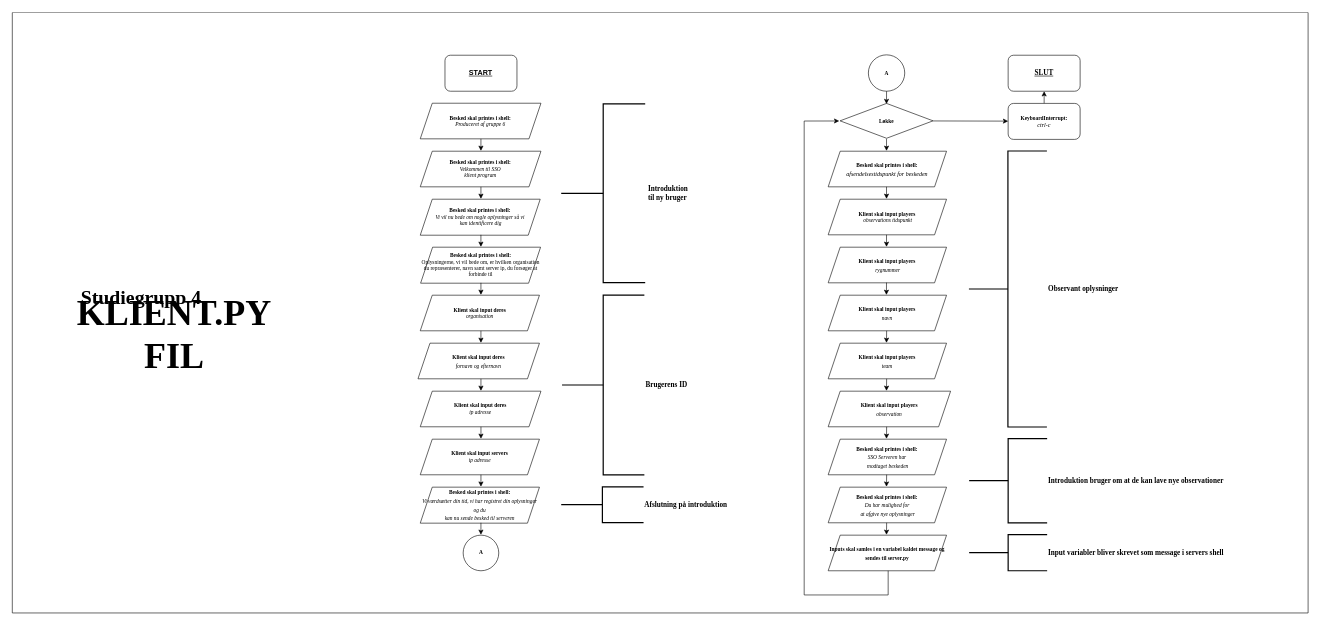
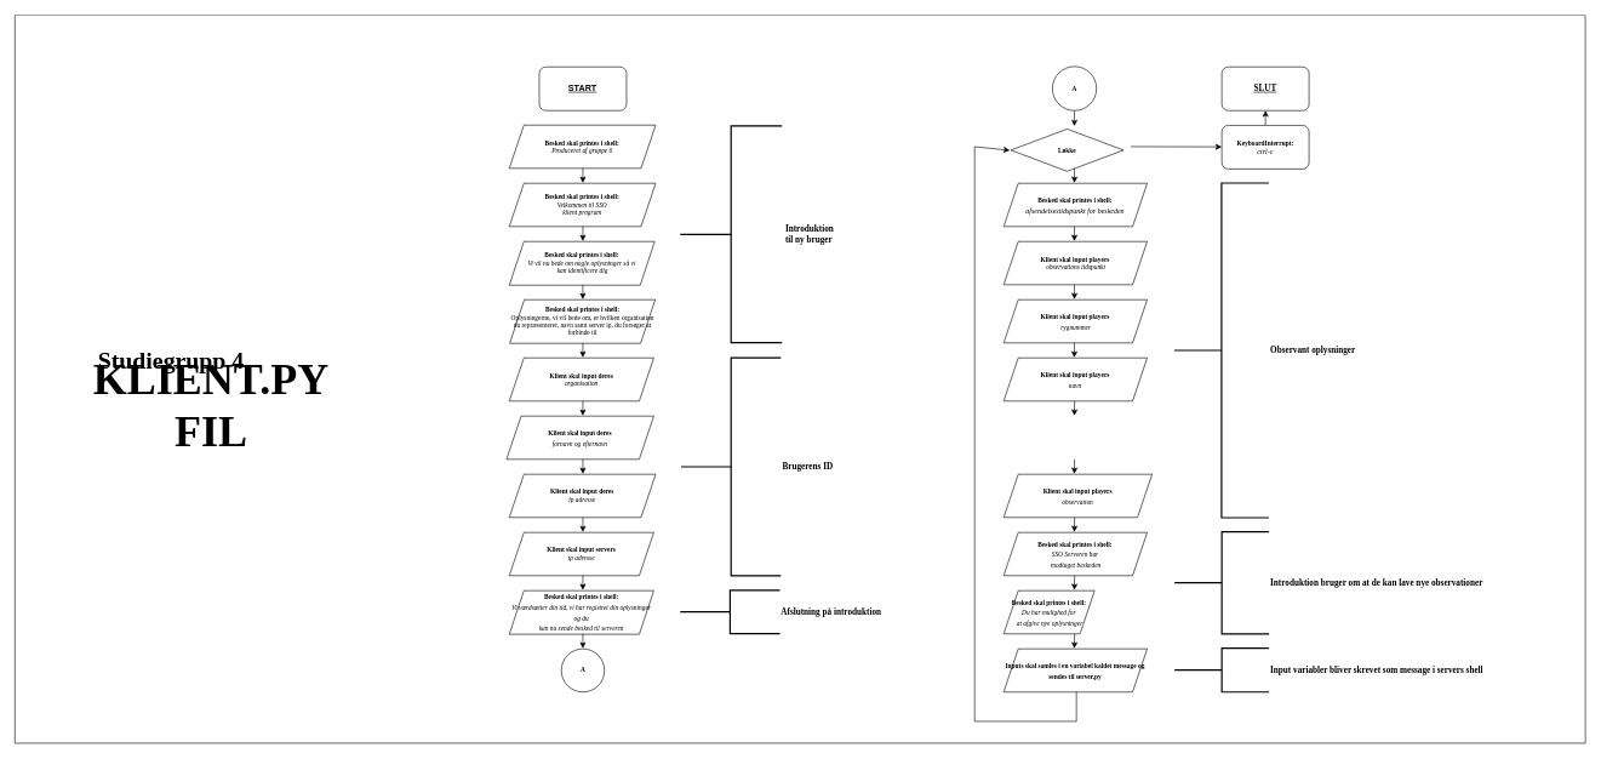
  <mxCell id="0" />
  <mxCell id="1" parent="0" />
  <mxCell id="2" value="" style="swimlane;startSize=0;swimlaneFillColor=default;" vertex="1" parent="1"><mxGeometry x="20" y="20.37" width="2160" height="1000.63" as="geometry" /></mxCell>
  <mxCell id="3" value="&lt;font style=&quot;font-size: 9px;&quot;&gt;&lt;b&gt;Besked skal printes i shell: &lt;br&gt;&lt;/b&gt;&lt;i&gt;Vi værdsætter din tid, vi har registret din oplysninger og du &lt;br&gt;kan nu sende besked til serveren&lt;/i&gt;&lt;/font&gt;" style="shape=parallelogram;perimeter=parallelogramPerimeter;whiteSpace=wrap;html=1;fixedSize=1;fontFamily=Avenir Next;" parent="2" vertex="1"><mxGeometry x="680" y="790.95" width="198.74" height="60" as="geometry" /></mxCell>
  <mxCell id="4" value="&lt;b&gt;Klient skal input servers&lt;br&gt;&lt;/b&gt;&lt;i&gt;ip adresse&lt;/i&gt;" style="shape=parallelogram;perimeter=parallelogramPerimeter;whiteSpace=wrap;html=1;fixedSize=1;fontFamily=Avenir Next;fontSize=9;" parent="2" vertex="1"><mxGeometry x="680" y="710.95" width="198.74" height="59.37" as="geometry" /></mxCell>
  <mxCell id="5" value="&lt;font style=&quot;font-size: 9px;&quot;&gt;&lt;b&gt;Besked skal printes i shell:&lt;/b&gt; &lt;br&gt;&lt;i&gt;Velkommen til SSO &lt;br style=&quot;font-size: 9px;&quot;&gt;klient program&lt;/i&gt;&lt;/font&gt;" style="shape=parallelogram;perimeter=parallelogramPerimeter;whiteSpace=wrap;html=1;fixedSize=1;fontFamily=Avenir Next;align=center;verticalAlign=middle;fontSize=9;" parent="2" vertex="1"><mxGeometry x="680" y="230.95" width="201.24" height="59.37" as="geometry" /></mxCell>
  <mxCell id="6" value="&lt;b&gt;Besked skal printes i shell:&lt;br&gt;&lt;/b&gt;&lt;i&gt;Vi vil nu bede om nogle oplysninger så vi&lt;br style=&quot;font-size: 9px;&quot;&gt;&amp;nbsp;kan identificere dig&lt;/i&gt;" style="shape=parallelogram;perimeter=parallelogramPerimeter;whiteSpace=wrap;html=1;fixedSize=1;fontFamily=Avenir Next;fontSize=9;" parent="2" vertex="1"><mxGeometry x="680" y="310.95" width="200" height="60" as="geometry" /></mxCell>
  <mxCell id="7" value="&lt;b&gt;Besked skal printes i shell:&lt;/b&gt;&lt;div style=&quot;font-size: 9px;&quot;&gt;&lt;span style=&quot;background-color: initial;&quot;&gt;Oplysningerne, vi vil bede om, er hvilken organisation du repræsenterer, navn samt server ip, du forsøger at forbinde til&lt;/span&gt;&lt;/div&gt;" style="shape=parallelogram;perimeter=parallelogramPerimeter;whiteSpace=wrap;html=1;fixedSize=1;fontFamily=Avenir Next;fontSize=9;" parent="2" vertex="1"><mxGeometry x="680.62" y="390.95" width="200" height="60" as="geometry" /></mxCell>
  <mxCell id="8" value="&lt;b&gt;Klient skal input deres &lt;/b&gt;&lt;br&gt;&lt;i style=&quot;&quot;&gt;organisation&lt;/i&gt;" style="shape=parallelogram;perimeter=parallelogramPerimeter;whiteSpace=wrap;html=1;fixedSize=1;fontFamily=Avenir Next;fontSize=9;" parent="2" vertex="1"><mxGeometry x="680" y="470.95" width="198.74" height="59.37" as="geometry" /></mxCell>
  <mxCell id="9" value="&lt;font style=&quot;font-size: 9px;&quot;&gt;&lt;b&gt;Klient skal input deres&lt;br&gt;&lt;/b&gt;&lt;i style=&quot;&quot;&gt;fornavn og efternavn&lt;/i&gt;&lt;/font&gt;" style="shape=parallelogram;perimeter=parallelogramPerimeter;whiteSpace=wrap;html=1;fixedSize=1;fontFamily=Avenir Next;" parent="2" vertex="1"><mxGeometry x="676.24" y="550.95" width="202.5" height="59.37" as="geometry" /></mxCell>
  <mxCell id="10" value="&lt;b&gt;Klient skal input deres &lt;br&gt;&lt;/b&gt;&lt;i&gt;ip adresse&lt;/i&gt;" style="shape=parallelogram;perimeter=parallelogramPerimeter;whiteSpace=wrap;html=1;fixedSize=1;fontFamily=Avenir Next;fontSize=9;" parent="2" vertex="1"><mxGeometry x="680" y="630.95" width="201.24" height="59.37" as="geometry" /></mxCell>
  <mxCell id="11" value="&lt;b&gt;Besked skal printes i shell:&lt;/b&gt; &lt;br&gt;&lt;i&gt;Produceret af gruppe 6&lt;/i&gt;" style="shape=parallelogram;perimeter=parallelogramPerimeter;whiteSpace=wrap;html=1;fixedSize=1;fontFamily=Avenir Next;fontSize=9;" parent="2" vertex="1"><mxGeometry x="680" y="150.95" width="201.24" height="59.37" as="geometry" /></mxCell>
  <mxCell id="12" value="START" style="rounded=1;whiteSpace=wrap;html=1;fontStyle=5;" vertex="1" parent="2"><mxGeometry x="721.24" y="70.95" width="120" height="60" as="geometry" /></mxCell>
  <mxCell id="13" value="A" style="ellipse;whiteSpace=wrap;html=1;aspect=fixed;fontFamily=Avenir Next;fontSize=9;fontStyle=1" parent="2" vertex="1"><mxGeometry x="751.55" y="870.95" width="59.37" height="59.37" as="geometry" /></mxCell>
  <mxCell id="14" value="Brugerens ID" style="strokeWidth=2;html=1;shape=mxgraph.flowchart.annotation_2;align=left;labelPosition=right;pointerEvents=1;fontFamily=Avenir Next;fontStyle=1;" vertex="1" parent="2"><mxGeometry x="916.37" y="470.95" width="137.25" height="299.37" as="geometry" /></mxCell>
  <mxCell id="15" value="&amp;nbsp;Introduktion&lt;br style=&quot;border-color: var(--border-color);&quot;&gt;&lt;span style=&quot;&quot;&gt;&amp;nbsp;til ny bruger&lt;/span&gt;" style="strokeWidth=2;html=1;shape=mxgraph.flowchart.annotation_2;align=left;labelPosition=right;pointerEvents=1;fontFamily=Avenir Next;fontStyle=1;" vertex="1" parent="2"><mxGeometry x="915" y="152.2" width="140" height="297.8" as="geometry" /></mxCell>
  <mxCell id="16" value="A" style="ellipse;whiteSpace=wrap;html=1;aspect=fixed;fontFamily=Avenir Next;fontStyle=1;fontSize=9;" parent="2" vertex="1"><mxGeometry x="1427" y="70.32" width="60.63" height="60.63" as="geometry" /></mxCell>
- <mxCell id="17" value="Løkke" style="rhombus;whiteSpace=wrap;html=1;fontFamily=Avenir Next;fontSize=9;fontStyle=1;" parent="2" vertex="1"><mxGeometry x="1379.82" y="151.26" width="155" height="58.12" as="geometry" /></mxCell>
+ <mxCell id="17" value="Løkke" style="rhombus;whiteSpace=wrap;html=1;fontFamily=Avenir Next;fontSize=9;fontStyle=1;" parent="2" vertex="1"><mxGeometry x="1369.82" y="156.26" width="155" height="58.12" as="geometry" /></mxCell>
  <mxCell id="18" value="&lt;div style=&quot;&quot;&gt;&lt;span style=&quot;background-color: initial;&quot;&gt;&lt;b style=&quot;&quot;&gt;&lt;font style=&quot;font-size: 9px;&quot;&gt;KeyboardInterrupt:&lt;/font&gt;&lt;/b&gt;&lt;/span&gt;&lt;br&gt;&lt;/div&gt;&lt;div style=&quot;&quot;&gt;&lt;font size=&quot;1&quot;&gt;&lt;i&gt;ctrl-c&lt;/i&gt;&lt;/font&gt;&lt;/div&gt;" style="rounded=1;whiteSpace=wrap;html=1;fontFamily=Avenir Next;fontSize=10;" parent="2" vertex="1"><mxGeometry x="1660" y="151.26" width="120" height="60" as="geometry" /></mxCell>
  <mxCell id="19" value="&lt;b style=&quot;font-size: 9px;&quot;&gt;Besked skal printes i shell:&lt;br&gt;&lt;/b&gt;&lt;font size=&quot;1&quot;&gt;&lt;i&gt;afsendelsestidspunkt for beskeden&lt;/i&gt;&lt;/font&gt;" style="shape=parallelogram;perimeter=parallelogramPerimeter;whiteSpace=wrap;html=1;fixedSize=1;fontFamily=Avenir Next;" parent="2" vertex="1"><mxGeometry x="1360" y="230.95" width="197.32" height="59.37" as="geometry" /></mxCell>
  <mxCell id="20" value="&lt;b style=&quot;font-size: 9px;&quot;&gt;Klient skal input players&lt;br style=&quot;font-size: 9px;&quot;&gt;&lt;/b&gt;&lt;i&gt;&amp;nbsp;observations tidspunkt&lt;/i&gt;" style="shape=parallelogram;perimeter=parallelogramPerimeter;whiteSpace=wrap;html=1;fixedSize=1;fontFamily=Avenir Next;fontSize=9;" parent="2" vertex="1"><mxGeometry x="1360" y="310.95" width="197.32" height="59.37" as="geometry" /></mxCell>
  <mxCell id="21" value="&lt;b style=&quot;font-size: 9px;&quot;&gt;Klient skal input players&lt;br&gt;&lt;/b&gt;&lt;font style=&quot;font-size: 9px;&quot;&gt;&lt;i&gt;&amp;nbsp;rygnummer&lt;/i&gt;&lt;/font&gt;" style="shape=parallelogram;perimeter=parallelogramPerimeter;whiteSpace=wrap;html=1;fixedSize=1;fontFamily=Avenir Next;" parent="2" vertex="1"><mxGeometry x="1360" y="390.95" width="197.32" height="59.37" as="geometry" /></mxCell>
  <mxCell id="22" value="&lt;b style=&quot;font-size: 9px;&quot;&gt;Klient skal input players&lt;br&gt;&lt;/b&gt;&lt;font style=&quot;font-size: 9px;&quot;&gt;&lt;i&gt;navn&lt;/i&gt;&lt;/font&gt;" style="shape=parallelogram;perimeter=parallelogramPerimeter;whiteSpace=wrap;html=1;fixedSize=1;fontFamily=Avenir Next;" parent="2" vertex="1"><mxGeometry x="1360" y="470.95" width="197.32" height="59.37" as="geometry" /></mxCell>
  <mxCell id="23" value="&lt;font style=&quot;font-size: 9px;&quot;&gt;&lt;b&gt;Inputs skal samles i en variabel kaldet message og sendes til server.py&lt;/b&gt;&lt;/font&gt;" style="shape=parallelogram;perimeter=parallelogramPerimeter;whiteSpace=wrap;html=1;fixedSize=1;fontFamily=Avenir Next;" parent="2" vertex="1"><mxGeometry x="1360" y="870.95" width="197.32" height="59.37" as="geometry" /></mxCell>
- <mxCell id="24" value="&lt;b style=&quot;font-size: 9px;&quot;&gt;Klient skal input players&lt;br&gt;&lt;/b&gt;&lt;font style=&quot;font-size: 9px;&quot;&gt;&lt;i&gt;team&lt;/i&gt;&lt;/font&gt;" style="shape=parallelogram;perimeter=parallelogramPerimeter;whiteSpace=wrap;html=1;fixedSize=1;fontFamily=Avenir Next;" parent="2" vertex="1"><mxGeometry x="1360" y="550.95" width="197.32" height="59.37" as="geometry" /></mxCell>
  <mxCell id="25" value="&lt;b style=&quot;font-size: 9px;&quot;&gt;Klient skal input players&lt;br&gt;&lt;/b&gt;&lt;font style=&quot;font-size: 9px;&quot;&gt;&lt;i&gt;observation&lt;/i&gt;&lt;/font&gt;" style="shape=parallelogram;perimeter=parallelogramPerimeter;whiteSpace=wrap;html=1;fixedSize=1;fontFamily=Avenir Next;" parent="2" vertex="1"><mxGeometry x="1360" y="630.95" width="204.07" height="59.37" as="geometry" /></mxCell>
  <mxCell id="26" value="&lt;b style=&quot;font-size: 9px;&quot;&gt;Besked skal printes i shell:&lt;br&gt;&lt;/b&gt;&lt;font style=&quot;font-size: 9px;&quot;&gt;&lt;i&gt;SSO Serveren har&lt;br&gt;&amp;nbsp;modtaget beskeden&lt;/i&gt;&lt;/font&gt;" style="shape=parallelogram;perimeter=parallelogramPerimeter;whiteSpace=wrap;html=1;fixedSize=1;fontFamily=Avenir Next;" parent="2" vertex="1"><mxGeometry x="1360" y="710.95" width="197.32" height="59.37" as="geometry" /></mxCell>
- <mxCell id="27" value="&lt;b style=&quot;font-size: 9px;&quot;&gt;Besked skal printes i shell:&lt;br&gt;&lt;/b&gt;&lt;font style=&quot;font-size: 9px;&quot;&gt;&lt;i&gt;Du har mulighed for&lt;br&gt;&amp;nbsp;at afgive nye oplysninger&lt;/i&gt;&lt;/font&gt;" style="shape=parallelogram;perimeter=parallelogramPerimeter;whiteSpace=wrap;html=1;fixedSize=1;fontFamily=Avenir Next;" parent="2" vertex="1"><mxGeometry x="1360" y="790.95" width="197.32" height="59.37" as="geometry" /></mxCell>
+ <mxCell id="27" value="&lt;b style=&quot;font-size: 9px;&quot;&gt;Besked skal printes i shell:&lt;br&gt;&lt;/b&gt;&lt;font style=&quot;font-size: 9px;&quot;&gt;&lt;i&gt;Du har mulighed for&lt;br&gt;&amp;nbsp;at afgive nye oplysninger&lt;/i&gt;&lt;/font&gt;" style="shape=parallelogram;perimeter=parallelogramPerimeter;whiteSpace=wrap;html=1;fixedSize=1;fontFamily=Avenir Next;" parent="2" vertex="1"><mxGeometry x="1360" y="790.95" width="125" height="59.37" as="geometry" /></mxCell>
  <mxCell id="28" value="SLUT" style="rounded=1;whiteSpace=wrap;html=1;fontFamily=Avenir Next;fontStyle=5;" vertex="1" parent="2"><mxGeometry x="1660" y="70.95" width="120" height="60" as="geometry" /></mxCell>
  <mxCell id="29" value="Input variabler bliver skrevet som message i servers shell" style="strokeWidth=2;html=1;shape=mxgraph.flowchart.annotation_2;align=left;labelPosition=right;pointerEvents=1;fontFamily=Avenir Next;fontStyle=1;" vertex="1" parent="2"><mxGeometry x="1595" y="870" width="130" height="60.32" as="geometry" /></mxCell>
  <mxCell id="30" value="Introduktion bruger om at de kan lave nye observationer" style="strokeWidth=2;html=1;shape=mxgraph.flowchart.annotation_2;align=left;labelPosition=right;pointerEvents=1;fontFamily=Avenir Next;fontStyle=1;" vertex="1" parent="2"><mxGeometry x="1595" y="710" width="130" height="140.32" as="geometry" /></mxCell>
  <mxCell id="31" style="edgeStyle=orthogonalEdgeStyle;rounded=0;orthogonalLoop=1;jettySize=auto;html=1;entryX=0.5;entryY=0;entryDx=0;entryDy=0;" edge="1" parent="2"><mxGeometry relative="1" as="geometry"><mxPoint x="781.17" y="210.32" as="sourcePoint" /><mxPoint x="781.17" y="230.32" as="targetPoint" /></mxGeometry></mxCell>
  <mxCell id="32" style="edgeStyle=orthogonalEdgeStyle;rounded=0;orthogonalLoop=1;jettySize=auto;html=1;entryX=0.5;entryY=0;entryDx=0;entryDy=0;" edge="1" parent="2"><mxGeometry relative="1" as="geometry"><mxPoint x="781.18" y="290.32" as="sourcePoint" /><mxPoint x="781.18" y="310.32" as="targetPoint" /></mxGeometry></mxCell>
  <mxCell id="33" style="edgeStyle=orthogonalEdgeStyle;rounded=0;orthogonalLoop=1;jettySize=auto;html=1;entryX=0.5;entryY=0;entryDx=0;entryDy=0;" edge="1" parent="2"><mxGeometry relative="1" as="geometry"><mxPoint x="781.14" y="370.32" as="sourcePoint" /><mxPoint x="781.14" y="390.32" as="targetPoint" /></mxGeometry></mxCell>
  <mxCell id="34" style="edgeStyle=orthogonalEdgeStyle;rounded=0;orthogonalLoop=1;jettySize=auto;html=1;entryX=0.5;entryY=0;entryDx=0;entryDy=0;" edge="1" parent="2"><mxGeometry relative="1" as="geometry"><mxPoint x="781.18" y="450.32" as="sourcePoint" /><mxPoint x="781.18" y="470.32" as="targetPoint" /></mxGeometry></mxCell>
  <mxCell id="35" style="edgeStyle=orthogonalEdgeStyle;rounded=0;orthogonalLoop=1;jettySize=auto;html=1;entryX=0.5;entryY=0;entryDx=0;entryDy=0;" edge="1" parent="2"><mxGeometry relative="1" as="geometry"><mxPoint x="781.18" y="530.32" as="sourcePoint" /><mxPoint x="781.18" y="550.32" as="targetPoint" /></mxGeometry></mxCell>
  <mxCell id="36" style="edgeStyle=orthogonalEdgeStyle;rounded=0;orthogonalLoop=1;jettySize=auto;html=1;entryX=0.5;entryY=0;entryDx=0;entryDy=0;" edge="1" parent="2"><mxGeometry relative="1" as="geometry"><mxPoint x="781.19" y="610.32" as="sourcePoint" /><mxPoint x="781.19" y="630.32" as="targetPoint" /></mxGeometry></mxCell>
  <mxCell id="37" style="edgeStyle=orthogonalEdgeStyle;rounded=0;orthogonalLoop=1;jettySize=auto;html=1;entryX=0.5;entryY=0;entryDx=0;entryDy=0;" edge="1" parent="2"><mxGeometry relative="1" as="geometry"><mxPoint x="781.22" y="690.32" as="sourcePoint" /><mxPoint x="781.22" y="710.32" as="targetPoint" /></mxGeometry></mxCell>
  <mxCell id="38" style="edgeStyle=orthogonalEdgeStyle;rounded=0;orthogonalLoop=1;jettySize=auto;html=1;entryX=0.5;entryY=0;entryDx=0;entryDy=0;" edge="1" parent="2"><mxGeometry relative="1" as="geometry"><mxPoint x="781.2" y="770.16" as="sourcePoint" /><mxPoint x="781.2" y="790.16" as="targetPoint" /></mxGeometry></mxCell>
  <mxCell id="39" style="edgeStyle=orthogonalEdgeStyle;rounded=0;orthogonalLoop=1;jettySize=auto;html=1;entryX=0.5;entryY=0;entryDx=0;entryDy=0;" edge="1" parent="2"><mxGeometry relative="1" as="geometry"><mxPoint x="781.17" y="850.32" as="sourcePoint" /><mxPoint x="781.17" y="870.32" as="targetPoint" /></mxGeometry></mxCell>
  <mxCell id="40" style="edgeStyle=orthogonalEdgeStyle;rounded=0;orthogonalLoop=1;jettySize=auto;html=1;entryX=0.5;entryY=0;entryDx=0;entryDy=0;" edge="1" parent="2"><mxGeometry relative="1" as="geometry"><mxPoint x="1457.27" y="210.32" as="sourcePoint" /><mxPoint x="1457.27" y="230.32" as="targetPoint" /></mxGeometry></mxCell>
  <mxCell id="41" style="edgeStyle=orthogonalEdgeStyle;rounded=0;orthogonalLoop=1;jettySize=auto;html=1;entryX=0.5;entryY=0;entryDx=0;entryDy=0;exitX=0.5;exitY=1;exitDx=0;exitDy=0;" edge="1" parent="2" source="16"><mxGeometry relative="1" as="geometry"><mxPoint x="1457.22" y="132.26" as="sourcePoint" /><mxPoint x="1457.22" y="152.26" as="targetPoint" /></mxGeometry></mxCell>
  <mxCell id="42" style="edgeStyle=orthogonalEdgeStyle;rounded=0;orthogonalLoop=1;jettySize=auto;html=1;entryX=0.5;entryY=0;entryDx=0;entryDy=0;" edge="1" parent="2"><mxGeometry relative="1" as="geometry"><mxPoint x="1457.26" y="290.32" as="sourcePoint" /><mxPoint x="1457.26" y="310.32" as="targetPoint" /></mxGeometry></mxCell>
  <mxCell id="43" style="edgeStyle=orthogonalEdgeStyle;rounded=0;orthogonalLoop=1;jettySize=auto;html=1;entryX=0.5;entryY=0;entryDx=0;entryDy=0;" edge="1" parent="2"><mxGeometry relative="1" as="geometry"><mxPoint x="1457.26" y="370.32" as="sourcePoint" /><mxPoint x="1457.26" y="390.32" as="targetPoint" /></mxGeometry></mxCell>
  <mxCell id="44" style="edgeStyle=orthogonalEdgeStyle;rounded=0;orthogonalLoop=1;jettySize=auto;html=1;entryX=0.492;entryY=-0.009;entryDx=0;entryDy=0;entryPerimeter=0;" edge="1" parent="2" target="22"><mxGeometry relative="1" as="geometry"><mxPoint x="1457.24" y="450.0" as="sourcePoint" /><mxPoint x="1457.24" y="470.0" as="targetPoint" /></mxGeometry></mxCell>
  <mxCell id="45" style="edgeStyle=orthogonalEdgeStyle;rounded=0;orthogonalLoop=1;jettySize=auto;html=1;entryX=0.492;entryY=-0.009;entryDx=0;entryDy=0;entryPerimeter=0;" edge="1" parent="2"><mxGeometry relative="1" as="geometry"><mxPoint x="1457.45" y="530.32" as="sourcePoint" /><mxPoint x="1457.21" y="550.32" as="targetPoint" /></mxGeometry></mxCell>
  <mxCell id="46" style="edgeStyle=orthogonalEdgeStyle;rounded=0;orthogonalLoop=1;jettySize=auto;html=1;entryX=0.492;entryY=-0.009;entryDx=0;entryDy=0;entryPerimeter=0;" edge="1" parent="2"><mxGeometry relative="1" as="geometry"><mxPoint x="1457.44" y="610.32" as="sourcePoint" /><mxPoint x="1457.2" y="630.32" as="targetPoint" /></mxGeometry></mxCell>
  <mxCell id="47" style="edgeStyle=orthogonalEdgeStyle;rounded=0;orthogonalLoop=1;jettySize=auto;html=1;entryX=0.492;entryY=-0.009;entryDx=0;entryDy=0;entryPerimeter=0;" edge="1" parent="2"><mxGeometry relative="1" as="geometry"><mxPoint x="1457.44" y="690.32" as="sourcePoint" /><mxPoint x="1457.2" y="710.32" as="targetPoint" /></mxGeometry></mxCell>
  <mxCell id="48" style="edgeStyle=orthogonalEdgeStyle;rounded=0;orthogonalLoop=1;jettySize=auto;html=1;entryX=0.492;entryY=-0.009;entryDx=0;entryDy=0;entryPerimeter=0;" edge="1" parent="2"><mxGeometry relative="1" as="geometry"><mxPoint x="1457.44" y="770.16" as="sourcePoint" /><mxPoint x="1457.2" y="790.16" as="targetPoint" /></mxGeometry></mxCell>
  <mxCell id="49" style="edgeStyle=orthogonalEdgeStyle;rounded=0;orthogonalLoop=1;jettySize=auto;html=1;entryX=0.492;entryY=-0.009;entryDx=0;entryDy=0;entryPerimeter=0;" edge="1" parent="2"><mxGeometry relative="1" as="geometry"><mxPoint x="1457.44" y="850.34" as="sourcePoint" /><mxPoint x="1457.2" y="870.34" as="targetPoint" /></mxGeometry></mxCell>
  <mxCell id="50" value="" style="endArrow=classic;html=1;rounded=0;entryX=0;entryY=0.5;entryDx=0;entryDy=0;" edge="1" parent="2"><mxGeometry width="50" height="50" relative="1" as="geometry"><mxPoint x="1534.82" y="180.48" as="sourcePoint" /><mxPoint x="1660" y="180.79" as="targetPoint" /></mxGeometry></mxCell>
  <mxCell id="51" value="" style="endArrow=classic;html=1;rounded=0;entryX=0.5;entryY=1;entryDx=0;entryDy=0;" edge="1" parent="2" target="28"><mxGeometry width="50" height="50" relative="1" as="geometry"><mxPoint x="1720" y="150.95" as="sourcePoint" /><mxPoint x="1770" y="100.95" as="targetPoint" /></mxGeometry></mxCell>
  <mxCell id="52" value="" style="endArrow=classic;html=1;rounded=0;entryX=-0.009;entryY=0.504;entryDx=0;entryDy=0;entryPerimeter=0;" edge="1" parent="2" target="17"><mxGeometry width="50" height="50" relative="1" as="geometry"><mxPoint x="1460" y="930.32" as="sourcePoint" /><mxPoint x="1378.27" y="181.318" as="targetPoint" /><Array as="points"><mxPoint x="1460" y="970.63" /><mxPoint x="1320" y="970.63" /><mxPoint x="1320" y="180.63" /></Array></mxGeometry></mxCell>
  <mxCell id="53" value="Afslutning på introduktion" style="strokeWidth=2;html=1;shape=mxgraph.flowchart.annotation_2;align=left;labelPosition=right;pointerEvents=1;fontFamily=Avenir Next;fontStyle=1;" vertex="1" parent="2"><mxGeometry x="915" y="790.32" width="137.25" height="59.68" as="geometry" /></mxCell>
  <mxCell id="54" value="Observant oplysninger" style="strokeWidth=2;html=1;shape=mxgraph.flowchart.annotation_2;align=left;labelPosition=right;pointerEvents=1;fontFamily=Avenir Next;fontStyle=1;" vertex="1" parent="1"><mxGeometry x="1614.62" y="251" width="130" height="460" as="geometry" /></mxCell>
  <mxCell id="55" value="KLIENT.PY FIL" style="text;html=1;align=center;verticalAlign=middle;whiteSpace=wrap;rounded=0;fontSize=60;fontFamily=Avenir Next;fontStyle=1;" vertex="1" parent="1"><mxGeometry x="85" y="541" width="410" height="30" as="geometry" /></mxCell>
  <mxCell id="56" value="Studiegrupp 4" style="text;html=1;align=center;verticalAlign=middle;whiteSpace=wrap;rounded=0;fontSize=33;fontFamily=Avenir Next;fontStyle=1;" vertex="1" parent="1"><mxGeometry x="30" y="481" width="410" height="30" as="geometry" /></mxCell>
